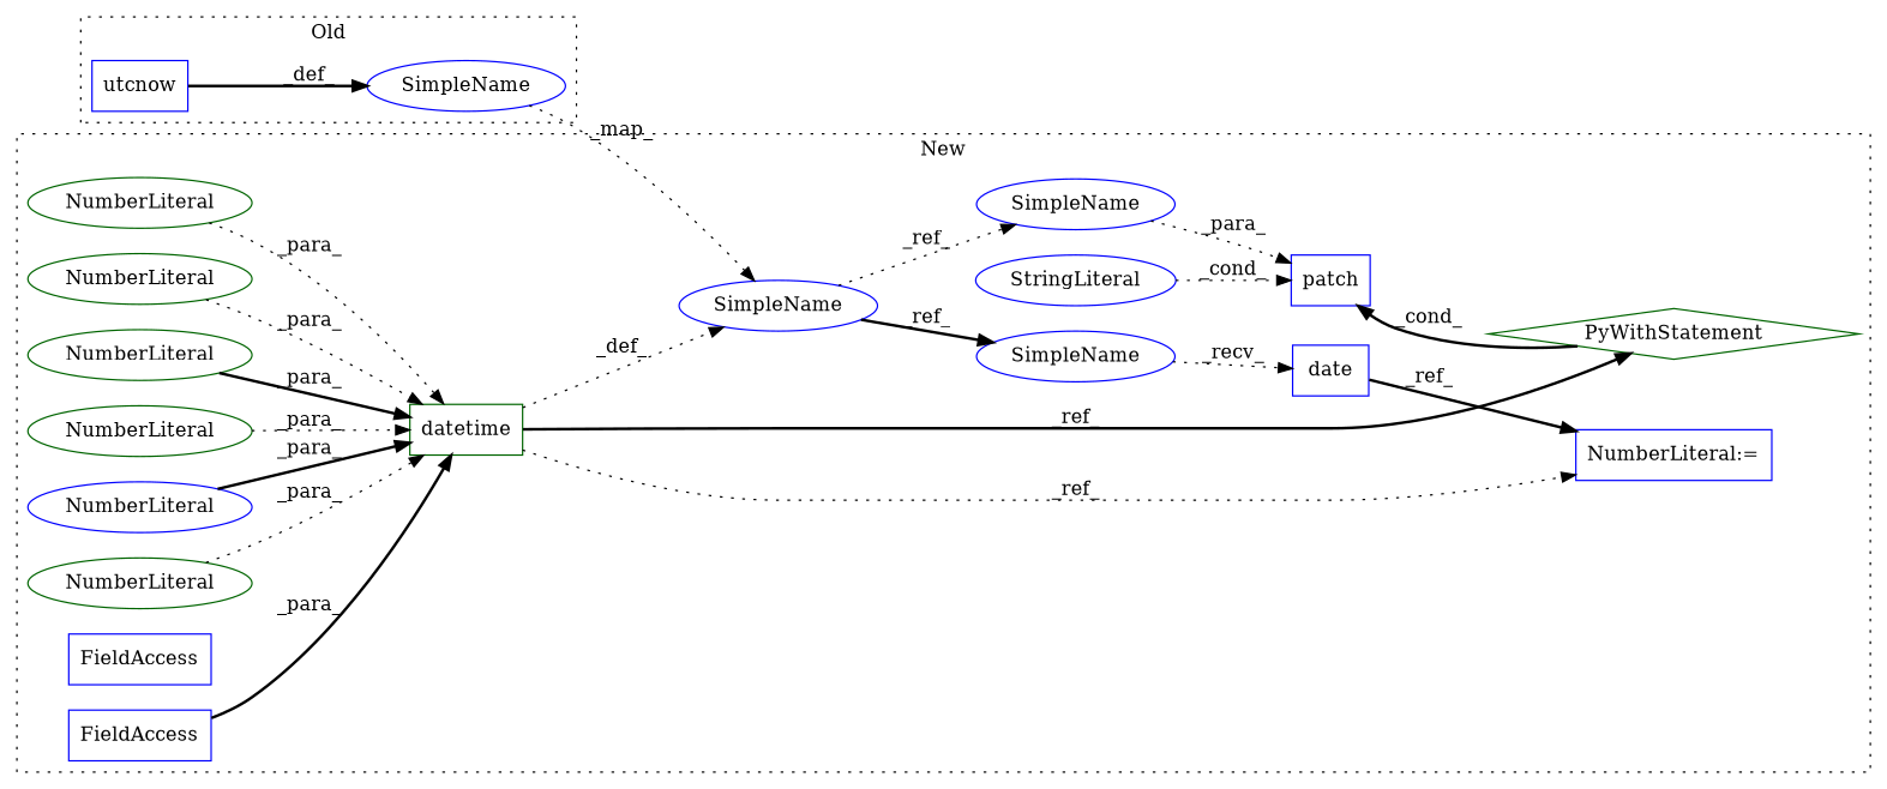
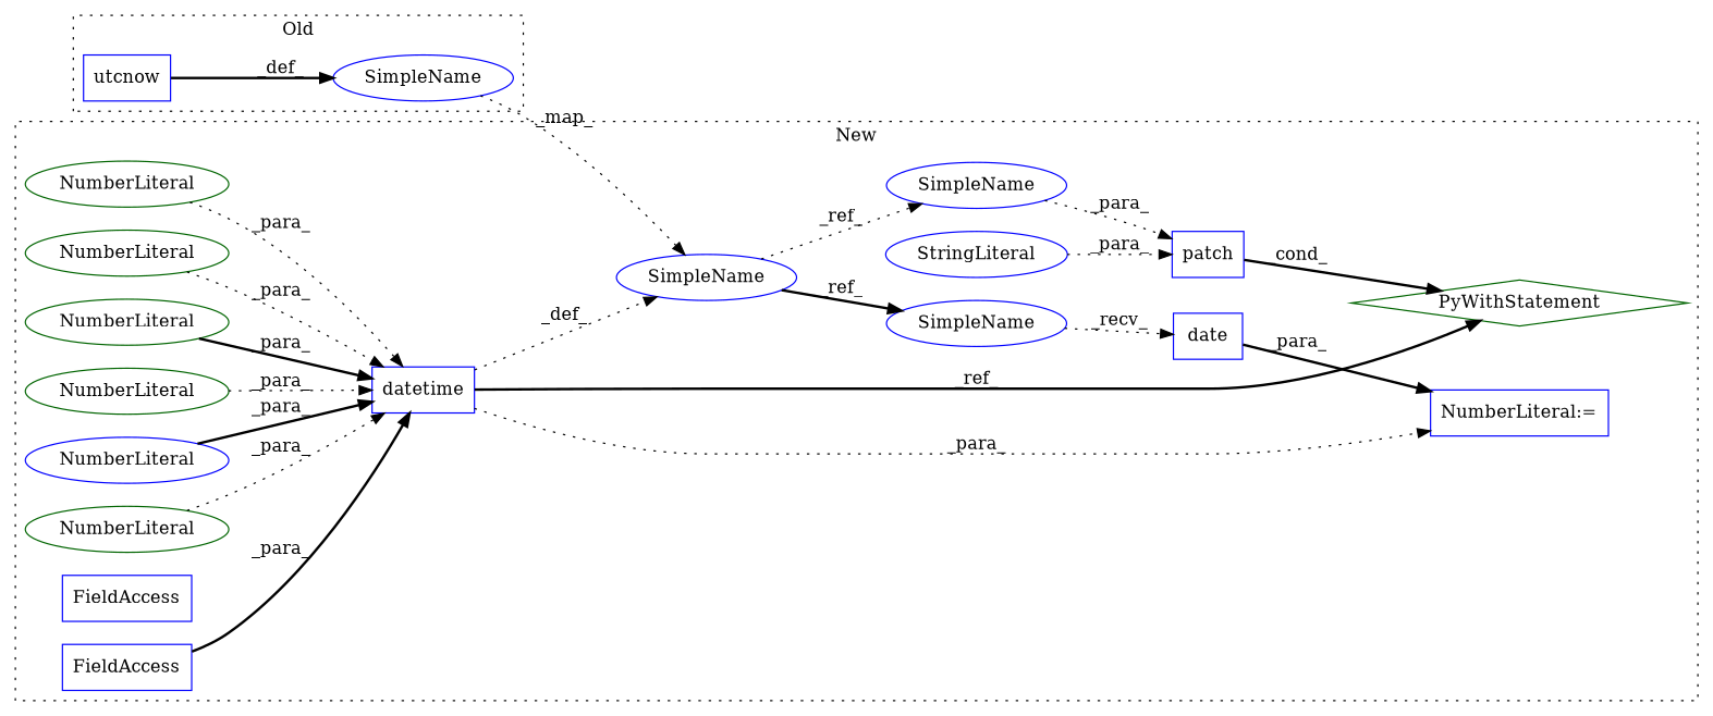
  digraph {
    rankdir=LR
    node [a=34 color=blue l=7 s=12589 shape=ellipse]
    edge [style=dotted]
    n1 [a=32 l=8 label=utcnow s=12267 shape=box]
    n2 [a=42 label=SimpleName s=12237]
    n3 [a=32 l=6 label=date s=12639 shape=box]
    n4 [a=7 l=1 label="NumberLiteral:=" s=12630 shape=box]
    n5 [a=42 label=SimpleName s=12555]
    n6 [a=32 l="6,1" label=patch s="13060,13104" shape=box]
-   n7 [a=32 color=darkgreen l="9,1" label=datetime s="12563,12614" shape=box]
+   n7 [a=32 l="9,1" label=datetime s="12563,12614" shape=box]
    n8 [color=darkgreen l=1 label=NumberLiteral s=12585]
    n9 [color=darkgreen l=1 label=NumberLiteral s=12587]
    n10 [color=darkgreen l=4 label=NumberLiteral s=12572]
    n11 [color=darkgreen l=2 label=NumberLiteral s=12582]
    n12 [l=2 label=NumberLiteral s=12579]
    n13 [color=darkgreen l=1 label=NumberLiteral s=12577]
    n14 [a=22 l=25 label=FieldAccess shape=box]
    n15 [a=104 color=darkgreen l="10,2" label=PyWithStatement s="13050,13105" shape=diamond]
    n16 [a=45 l=30 label=StringLiteral s=13066]
    n17 [a=42 label=SimpleName s=12631]
    n18 [a=42 label=SimpleName s=13097]
    n19 [a=22 l=25 label=FieldAccess shape=box]
    subgraph cluster_1 {
      label=Old
      style=dotted
      n1
      n2
    }
    subgraph cluster_2 {
      label=New
      style=dotted
      n3
      n4
      n5
      n6
      n7
      n8
      n9
      n10
      n11
      n12
      n13
      n14
      n15
      n16
      n17
      n18
      n19
    }
    n1 -> n2 [label=_def_ style=bold]
    n2 -> n5 [label=_map_]
-   n3 -> n4 [label=_ref_ style=bold]
+   n3 -> n4 [label=_para_ style=bold]
    n5 -> n17 [label=_ref_ style=bold]
    n5 -> n18 [label=_ref_]
-   n15 -> n6 [label=_cond_ style=bold]
-   n7 -> n4 [label=_ref_]
+   n6 -> n15 [label=_cond_ style=bold]
+   n7 -> n4 [label=_para_]
    n7 -> n5 [label=_def_]
    n7 -> n15 [label=_ref_ style=bold]
    n8 -> n7 [label=_para_]
    n9 -> n7 [label=_para_]
    n10 -> n7 [label=_para_ style=bold]
    n11 -> n7 [label=_para_]
    n12 -> n7 [label=_para_ style=bold]
    n13 -> n7 [label=_para_]
-   n16 -> n6 [label=_cond_]
+   n16 -> n6 [label=_para_]
    n17 -> n3 [label=_recv_]
    n18 -> n6 [label=_para_]
    n19 -> n7 [label=_para_ style=bold]
  }
